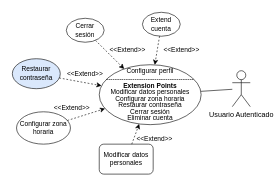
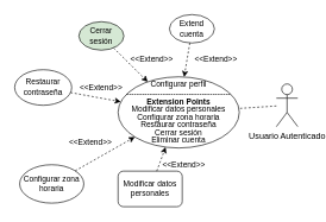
  <mxCell id="0" />
  <mxCell id="1" parent="0" />
- <mxCell id="2" style="edgeStyle=none;html=1;endArrow=none;endFill=0;fontSize=11;fontColor=light-dark(#000000,#EDEDED);labelBorderColor=none;" parent="1" source="11" target="3" edge="1"><mxGeometry relative="1" as="geometry"><mxPoint x="347.539" y="76.312" as="targetPoint" /><mxPoint x="385" y="147.48" as="sourcePoint" /></mxGeometry></mxCell>
+ <mxCell id="2" style="edgeStyle=none;html=1;endArrow=none;endFill=0;fontSize=11;fontColor=light-dark(#000000,#EDEDED);labelBorderColor=none;dashed=1;" parent="1" source="11" target="3" edge="1"><mxGeometry relative="1" as="geometry"><mxPoint x="347.539" y="76.312" as="targetPoint" /><mxPoint x="385" y="147.48" as="sourcePoint" /></mxGeometry></mxCell>
  <mxCell id="3" value="&lt;font style=&quot;line-height: 100%;&quot;&gt;Configurar perfil&lt;/font&gt;&lt;div style=&quot;line-height: 100%;&quot;&gt;&lt;font style=&quot;line-height: 100%;&quot;&gt;----------------------------------------&lt;/font&gt;&lt;/div&gt;&lt;div style=&quot;line-height: 100%;&quot;&gt;&lt;b&gt;&lt;font style=&quot;line-height: 100%;&quot;&gt;Extension Points&lt;/font&gt;&lt;/b&gt;&lt;/div&gt;&lt;div style=&quot;line-height: 100%;&quot;&gt;&lt;font style=&quot;line-height: 100%;&quot;&gt;Modificar datos personales&lt;/font&gt;&lt;/div&gt;&lt;div style=&quot;line-height: 100%;&quot;&gt;&lt;font style=&quot;line-height: 100%;&quot;&gt;Configurar zona horaria&lt;/font&gt;&lt;/div&gt;&lt;div style=&quot;line-height: 100%;&quot;&gt;&lt;span&gt;Restaurar contraseña&lt;/span&gt;&lt;/div&gt;&lt;div style=&quot;line-height: 100%;&quot;&gt;&lt;span&gt;Cerrar sesión&lt;/span&gt;&lt;span&gt;&lt;/span&gt;&lt;/div&gt;&lt;div style=&quot;line-height: 100%;&quot;&gt;&lt;span&gt;Eliminar cuenta&lt;/span&gt;&lt;/div&gt;" style="ellipse;whiteSpace=wrap;html=1;fontSize=11;fontColor=light-dark(#000000,#EDEDED);labelBorderColor=none;" parent="1" vertex="1"><mxGeometry x="165" y="107.48" width="170" height="100" as="geometry" /></mxCell>
  <mxCell id="4" value="&lt;font&gt;Modificar datos personales&lt;/font&gt;" style="whiteSpace=wrap;html=1;fontSize=11;fontColor=light-dark(#000000,#EDEDED);labelBorderColor=none;rounded=1;" parent="1" vertex="1"><mxGeometry x="165" y="240" width="90" height="50" as="geometry" /></mxCell>
- <mxCell id="5" value="&lt;span&gt;Restaurar contraseña&lt;/span&gt;" style="ellipse;whiteSpace=wrap;html=1;fontSize=11;fontColor=light-dark(#000000,#EDEDED);labelBorderColor=none;fillColor=#dae8fc;" parent="1" vertex="1"><mxGeometry x="20" y="97.48" width="80" height="50" as="geometry" /></mxCell>
+ <mxCell id="5" value="&lt;span&gt;Restaurar contraseña&lt;/span&gt;" style="ellipse;whiteSpace=wrap;html=1;fontSize=11;fontColor=light-dark(#000000,#EDEDED);labelBorderColor=none;" parent="1" vertex="1"><mxGeometry x="20" y="97.48" width="80" height="50" as="geometry" /></mxCell>
  <mxCell id="6" style="rounded=0;orthogonalLoop=1;jettySize=auto;html=1;dashed=1;" edge="1" parent="1" source="8" target="3"><mxGeometry relative="1" as="geometry" /></mxCell>
  <mxCell id="7" value="&amp;lt;&amp;lt;Extend&amp;gt;&amp;gt;" style="edgeLabel;html=1;align=center;verticalAlign=middle;resizable=0;points=[];" vertex="1" connectable="0" parent="6"><mxGeometry x="0.325" relative="1" as="geometry"><mxPoint x="21" y="-17" as="offset" /></mxGeometry></mxCell>
- <mxCell id="8" value="&lt;span&gt;Cerrar sesión&lt;/span&gt;" style="ellipse;whiteSpace=wrap;html=1;fontSize=11;fontColor=light-dark(#000000,#EDEDED);labelBorderColor=none;" parent="1" vertex="1"><mxGeometry x="110" y="30" width="63.18" height="40" as="geometry" /></mxCell>
+ <mxCell id="8" value="&lt;span&gt;Cerrar sesión&lt;/span&gt;" style="ellipse;whiteSpace=wrap;html=1;fontSize=11;fontColor=light-dark(#000000,#EDEDED);labelBorderColor=none;fillColor=#d5e8d4;" parent="1" vertex="1"><mxGeometry x="110" y="30" width="63.18" height="40" as="geometry" /></mxCell>
  <mxCell id="9" value="&lt;span&gt;Extend cuenta&lt;/span&gt;" style="ellipse;whiteSpace=wrap;html=1;fontSize=11;fontColor=light-dark(#000000,#EDEDED);labelBorderColor=none;" parent="1" vertex="1"><mxGeometry x="237" y="20" width="63.18" height="40" as="geometry" /></mxCell>
- <mxCell id="10" value="&lt;span&gt;Configurar zona horaria&lt;/span&gt;" style="ellipse;whiteSpace=wrap;html=1;fontSize=11;fontColor=light-dark(#000000,#EDEDED);labelBorderColor=none;" parent="1" vertex="1"><mxGeometry x="27" y="186.02" width="90" height="53.98" as="geometry" /></mxCell>
+ <mxCell id="10" value="&lt;span&gt;Configurar zona horaria&lt;/span&gt;" style="ellipse;whiteSpace=wrap;html=1;fontSize=11;fontColor=light-dark(#000000,#EDEDED);labelBorderColor=none;" parent="1" vertex="1"><mxGeometry x="27" y="231.02" width="90" height="53.98" as="geometry" /></mxCell>
  <mxCell id="11" value="Usuario Autenticado" style="shape=umlActor;verticalLabelPosition=bottom;verticalAlign=top;html=1;outlineConnect=0;" vertex="1" parent="1"><mxGeometry x="387" y="117.48" width="30" height="60" as="geometry" /></mxCell>
  <mxCell id="12" style="rounded=0;orthogonalLoop=1;jettySize=auto;html=1;dashed=1;" edge="1" parent="1" source="9" target="3"><mxGeometry relative="1" as="geometry"><mxPoint x="187" y="85" as="sourcePoint" /><mxPoint x="225" y="123" as="targetPoint" /></mxGeometry></mxCell>
  <mxCell id="13" value="&amp;lt;&amp;lt;Extend&amp;gt;&amp;gt;" style="edgeLabel;html=1;align=center;verticalAlign=middle;resizable=0;points=[];" vertex="1" connectable="0" parent="12"><mxGeometry x="0.325" relative="1" as="geometry"><mxPoint x="41" y="-10" as="offset" /></mxGeometry></mxCell>
  <mxCell id="14" style="rounded=0;orthogonalLoop=1;jettySize=auto;html=1;dashed=1;" edge="1" parent="1" source="5" target="3"><mxGeometry relative="1" as="geometry"><mxPoint x="137" y="165" as="sourcePoint" /><mxPoint x="175" y="203" as="targetPoint" /></mxGeometry></mxCell>
  <mxCell id="15" value="&amp;lt;&amp;lt;Extend&amp;gt;&amp;gt;" style="edgeLabel;html=1;align=center;verticalAlign=middle;resizable=0;points=[];" vertex="1" connectable="0" parent="14"><mxGeometry x="0.325" relative="1" as="geometry"><mxPoint x="-5" y="-17" as="offset" /></mxGeometry></mxCell>
  <mxCell id="16" style="rounded=0;orthogonalLoop=1;jettySize=auto;html=1;dashed=1;" edge="1" parent="1" source="10" target="3"><mxGeometry relative="1" as="geometry"><mxPoint x="117" y="165" as="sourcePoint" /><mxPoint x="155" y="203" as="targetPoint" /></mxGeometry></mxCell>
  <mxCell id="17" value="&amp;lt;&amp;lt;Extend&amp;gt;&amp;gt;" style="edgeLabel;html=1;align=center;verticalAlign=middle;resizable=0;points=[];" vertex="1" connectable="0" parent="16"><mxGeometry x="0.325" relative="1" as="geometry"><mxPoint x="-35" y="-8" as="offset" /></mxGeometry></mxCell>
  <mxCell id="18" style="rounded=0;orthogonalLoop=1;jettySize=auto;html=1;dashed=1;" edge="1" parent="1" source="4" target="3"><mxGeometry relative="1" as="geometry"><mxPoint x="217" y="265" as="sourcePoint" /><mxPoint x="255" y="303" as="targetPoint" /></mxGeometry></mxCell>
  <mxCell id="19" value="&amp;lt;&amp;lt;Extend&amp;gt;&amp;gt;" style="edgeLabel;html=1;align=center;verticalAlign=middle;resizable=0;points=[];" vertex="1" connectable="0" parent="18"><mxGeometry x="0.325" relative="1" as="geometry"><mxPoint x="29" y="13" as="offset" /></mxGeometry></mxCell>
